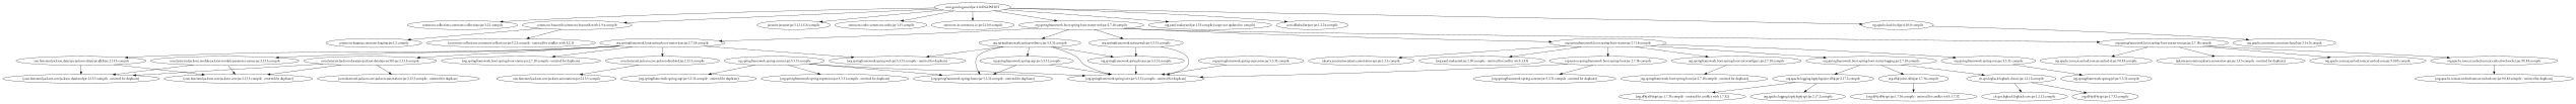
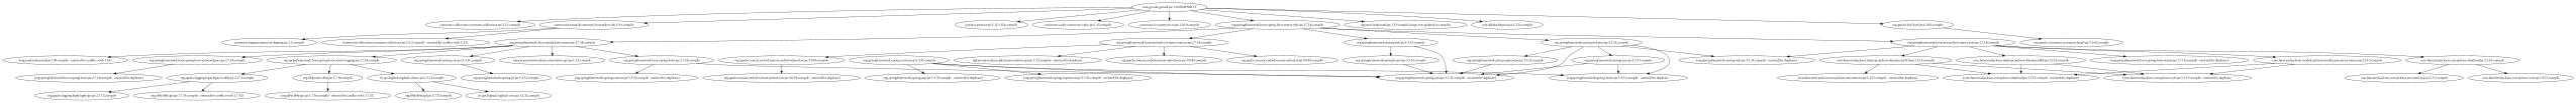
  digraph {
    fontname="EB Garamond"
    node [fontname="EB Garamond"]
    edge [fontname="EB Garamond"]
    "com.govuln:general:jar:1.0-SNAPSHOT"
    "commons-collections:commons-collections:jar:3.2.1:compile"
    n3 [label="commons-beanutils:commons-beanutils:with:1.9.4:compile"]
    "javassist:javassist:jar:3.12.1.GA:compile"
    "commons-codec:commons-codec:jar:1.15:compile"
    "commons-io:commons-io:jar:2.10.0:compile"
    "org.springframework.boot:spring-boot-starter-web:jar:2.7.18:compile"
    "org.yaml:snakeyaml:jar:1.33:compile (scope not updated to compile)"
    "com.alibaba:fastjson:jar:1.2.24:compile"
    "org.apache.bcel:bcel:jar:6.10.0:compile"
    "commons-logging:commons-logging:jar:1.2:compile"
    "(commons-collections:commons-collections:jar:3.2.2:compile - omitted for conflict with 3.2.1)"
    "org.springframework.boot:spring-boot-starter:jar:2.7.18:compile"
    "org.springframework.boot:spring-boot-starter-json:jar:2.7.18:compile"
    "org.springframework.boot:spring-boot-starter-tomcat:jar:2.7.18:compile"
    "org.springframework:spring-web:jar:5.3.31:compile"
    "org.springframework:spring-webmvc:jar:5.3.31:compile"
    "org.apache.commons:commons-lang3:jar:3.14.0:compile"
-   "org.springframework.boot:spring-boot:jar:2.7.18:compile" [label="expression.springframework.boot:spring-boot:jar:2.7.18:compile"]
+   "org.springframework.boot:spring-boot:jar:2.7.18:compile"
    "org.springframework.boot:spring-boot-autoconfigure:jar:2.7.18:compile"
    "org.springframework.boot:spring-boot-starter-logging:jar:2.7.18:compile"
    "jakarta.annotation:jakarta.annotation-api:jar:1.3.5:compile"
    "org.springframework:spring-core:jar:5.3.31:compile"
    "(org.yaml:snakeyaml:jar:1.30:compile - omitted for conflict with 1.33)"
    "(org.springframework.boot:spring-boot-starter:jar:2.7.18:compile - omitted for duplicate)"
    "(org.springframework:spring-web:jar:5.3.31:compile - omitted for duplicate)"
    "com.fasterxml.jackson.core:jackson-databind:jar:2.13.5:compile"
    "com.fasterxml.jackson.datatype:jackson-datatype-jdk8:jar:2.13.5:compile"
    "com.fasterxml.jackson.datatype:jackson-datatype-jsr310:jar:2.13.5:compile"
    "com.fasterxml.jackson.module:jackson-module-parameter-names:jar:2.13.5:compile"
    "(jakarta.annotation:jakarta.annotation-api:jar:1.3.5:compile - omitted for duplicate)"
    "org.apache.tomcat.embed:tomcat-embed-core:jar:9.0.83:compile"
    "org.apache.tomcat.embed:tomcat-embed-el:jar:9.0.83:compile"
    "org.apache.tomcat.embed:tomcat-embed-websocket:jar:9.0.83:compile"
    "(org.springframework:spring-core:jar:5.3.31:compile - omitted for duplicate)"
    "org.springframework:spring-beans:jar:5.3.31:compile"
    "org.springframework:spring-aop:jar:5.3.31:compile"
    "(org.springframework:spring-beans:jar:5.3.31:compile - omitted for duplicate)"
    "org.springframework:spring-expression:jar:5.3.31:compile"
    "(org.springframework:spring-context:jar:5.3.31:compile - omitted for duplicate)"
    "(org.springframework.boot:spring-boot:jar:2.7.18:compile - omitted for duplicate)"
    "ch.qos.logback:logback-classic:jar:1.2.12:compile"
    "org.apache.logging.log4j:log4j-to-slf4j:jar:2.17.2:compile"
    "org.slf4j:jul-to-slf4j:jar:1.7.36:compile"
    "org.springframework:spring-jcl:jar:5.3.31:compile"
    "com.fasterxml.jackson.core:jackson-annotations:jar:2.13.5:compile"
+   "com.fasterxml.jackson.core:jackson-core:jar:2.13.5:compile"
    "(com.fasterxml.jackson.core:jackson-core:jar:2.13.5:compile - omitted for duplicate)"
    "(com.fasterxml.jackson.core:jackson-databind:jar:2.13.5:compile - omitted for duplicate)"
    "(com.fasterxml.jackson.core:jackson-annotations:jar:2.13.5:compile - omitted for duplicate)"
    "(org.apache.tomcat.embed:tomcat-embed-core:jar:9.0.83:compile - omitted for duplicate)"
    "org.springframework:spring-context:jar:5.3.31:compile"
    "(org.springframework:spring-aop:jar:5.3.31:compile - omitted for duplicate)"
    "(org.springframework:spring-expression:jar:5.3.31:compile - omitted for duplicate)"
    "ch.qos.logback:logback-core:jar:1.2.12:compile"
    "org.slf4j:slf4j-api:jar:1.7.32:compile"
    "(org.slf4j:slf4j-api:jar:1.7.35:compile - omitted for conflict with 1.7.32)"
    "org.apache.logging.log4j:log4j-api:jar:2.17.2:compile"
    "(org.slf4j:slf4j-api:jar:1.7.36:compile - omitted for conflict with 1.7.32)"
    "com.govuln:general:jar:1.0-SNAPSHOT" -> "commons-collections:commons-collections:jar:3.2.1:compile"
    "com.govuln:general:jar:1.0-SNAPSHOT" -> n3
    "com.govuln:general:jar:1.0-SNAPSHOT" -> "javassist:javassist:jar:3.12.1.GA:compile"
    "com.govuln:general:jar:1.0-SNAPSHOT" -> "commons-codec:commons-codec:jar:1.15:compile"
    "com.govuln:general:jar:1.0-SNAPSHOT" -> "commons-io:commons-io:jar:2.10.0:compile"
    "com.govuln:general:jar:1.0-SNAPSHOT" -> "org.springframework.boot:spring-boot-starter-web:jar:2.7.18:compile"
    "com.govuln:general:jar:1.0-SNAPSHOT" -> "org.yaml:snakeyaml:jar:1.33:compile (scope not updated to compile)"
    "com.govuln:general:jar:1.0-SNAPSHOT" -> "com.alibaba:fastjson:jar:1.2.24:compile"
    "com.govuln:general:jar:1.0-SNAPSHOT" -> "org.apache.bcel:bcel:jar:6.10.0:compile"
    n3 -> "commons-logging:commons-logging:jar:1.2:compile"
    n3 -> "(commons-collections:commons-collections:jar:3.2.2:compile - omitted for conflict with 3.2.1)"
    "org.springframework.boot:spring-boot-starter-web:jar:2.7.18:compile" -> "org.springframework.boot:spring-boot-starter:jar:2.7.18:compile"
    "org.springframework.boot:spring-boot-starter-web:jar:2.7.18:compile" -> "org.springframework.boot:spring-boot-starter-json:jar:2.7.18:compile"
    "org.springframework.boot:spring-boot-starter-web:jar:2.7.18:compile" -> "org.springframework.boot:spring-boot-starter-tomcat:jar:2.7.18:compile"
    "org.springframework.boot:spring-boot-starter-web:jar:2.7.18:compile" -> "org.springframework:spring-web:jar:5.3.31:compile"
    "org.springframework.boot:spring-boot-starter-web:jar:2.7.18:compile" -> "org.springframework:spring-webmvc:jar:5.3.31:compile"
    "org.apache.bcel:bcel:jar:6.10.0:compile" -> "org.apache.commons:commons-lang3:jar:3.14.0:compile"
    "org.springframework.boot:spring-boot-starter:jar:2.7.18:compile" -> "org.springframework.boot:spring-boot:jar:2.7.18:compile"
    "org.springframework.boot:spring-boot-starter:jar:2.7.18:compile" -> "org.springframework.boot:spring-boot-autoconfigure:jar:2.7.18:compile"
    "org.springframework.boot:spring-boot-starter:jar:2.7.18:compile" -> "org.springframework.boot:spring-boot-starter-logging:jar:2.7.18:compile"
    "org.springframework.boot:spring-boot-starter:jar:2.7.18:compile" -> "jakarta.annotation:jakarta.annotation-api:jar:1.3.5:compile"
    "org.springframework.boot:spring-boot-starter:jar:2.7.18:compile" -> "org.springframework:spring-core:jar:5.3.31:compile"
    "org.springframework.boot:spring-boot-starter:jar:2.7.18:compile" -> "(org.yaml:snakeyaml:jar:1.30:compile - omitted for conflict with 1.33)"
    "org.springframework.boot:spring-boot-starter-json:jar:2.7.18:compile" -> "(org.springframework.boot:spring-boot-starter:jar:2.7.18:compile - omitted for duplicate)"
    "org.springframework.boot:spring-boot-starter-json:jar:2.7.18:compile" -> "(org.springframework:spring-web:jar:5.3.31:compile - omitted for duplicate)"
    "org.springframework.boot:spring-boot-starter-json:jar:2.7.18:compile" -> "com.fasterxml.jackson.core:jackson-databind:jar:2.13.5:compile"
    "org.springframework.boot:spring-boot-starter-json:jar:2.7.18:compile" -> "com.fasterxml.jackson.datatype:jackson-datatype-jdk8:jar:2.13.5:compile"
    "org.springframework.boot:spring-boot-starter-json:jar:2.7.18:compile" -> "com.fasterxml.jackson.datatype:jackson-datatype-jsr310:jar:2.13.5:compile"
    "org.springframework.boot:spring-boot-starter-json:jar:2.7.18:compile" -> "com.fasterxml.jackson.module:jackson-module-parameter-names:jar:2.13.5:compile"
    "org.springframework.boot:spring-boot-starter-tomcat:jar:2.7.18:compile" -> "(jakarta.annotation:jakarta.annotation-api:jar:1.3.5:compile - omitted for duplicate)"
    "org.springframework.boot:spring-boot-starter-tomcat:jar:2.7.18:compile" -> "org.apache.tomcat.embed:tomcat-embed-core:jar:9.0.83:compile"
    "org.springframework.boot:spring-boot-starter-tomcat:jar:2.7.18:compile" -> "org.apache.tomcat.embed:tomcat-embed-el:jar:9.0.83:compile"
    "org.springframework.boot:spring-boot-starter-tomcat:jar:2.7.18:compile" -> "org.apache.tomcat.embed:tomcat-embed-websocket:jar:9.0.83:compile"
    "org.springframework:spring-web:jar:5.3.31:compile" -> "(org.springframework:spring-core:jar:5.3.31:compile - omitted for duplicate)"
    "org.springframework:spring-web:jar:5.3.31:compile" -> "org.springframework:spring-beans:jar:5.3.31:compile"
    "org.springframework:spring-webmvc:jar:5.3.31:compile" -> "(org.springframework:spring-web:jar:5.3.31:compile - omitted for duplicate)"
    "org.springframework:spring-webmvc:jar:5.3.31:compile" -> "(org.springframework:spring-core:jar:5.3.31:compile - omitted for duplicate)"
    "org.springframework:spring-webmvc:jar:5.3.31:compile" -> "org.springframework:spring-aop:jar:5.3.31:compile"
    "org.springframework:spring-webmvc:jar:5.3.31:compile" -> "(org.springframework:spring-beans:jar:5.3.31:compile - omitted for duplicate)"
-   "org.springframework:spring-webmvc:jar:5.3.31:compile" -> "org.springframework:spring-beans:jar:5.3.31:compile"
+   "org.springframework:spring-webmvc:jar:5.3.31:compile" -> "org.springframework:spring-expression:jar:5.3.31:compile"
    "org.springframework.boot:spring-boot:jar:2.7.18:compile" -> "(org.springframework:spring-core:jar:5.3.31:compile - omitted for duplicate)"
    "org.springframework.boot:spring-boot:jar:2.7.18:compile" -> "(org.springframework:spring-context:jar:5.3.31:compile - omitted for duplicate)"
    "org.springframework.boot:spring-boot-autoconfigure:jar:2.7.18:compile" -> "(org.springframework.boot:spring-boot:jar:2.7.18:compile - omitted for duplicate)"
    "org.springframework.boot:spring-boot-starter-logging:jar:2.7.18:compile" -> "ch.qos.logback:logback-classic:jar:1.2.12:compile"
    "org.springframework.boot:spring-boot-starter-logging:jar:2.7.18:compile" -> "org.apache.logging.log4j:log4j-to-slf4j:jar:2.17.2:compile"
    "org.springframework.boot:spring-boot-starter-logging:jar:2.7.18:compile" -> "org.slf4j:jul-to-slf4j:jar:1.7.36:compile"
    "org.springframework:spring-core:jar:5.3.31:compile" -> "org.springframework:spring-jcl:jar:5.3.31:compile"
    "com.fasterxml.jackson.core:jackson-databind:jar:2.13.5:compile" -> "com.fasterxml.jackson.core:jackson-annotations:jar:2.13.5:compile"
+   "com.fasterxml.jackson.core:jackson-databind:jar:2.13.5:compile" -> "com.fasterxml.jackson.core:jackson-core:jar:2.13.5:compile"
    "com.fasterxml.jackson.datatype:jackson-datatype-jdk8:jar:2.13.5:compile" -> "(com.fasterxml.jackson.core:jackson-core:jar:2.13.5:compile - omitted for duplicate)"
    "com.fasterxml.jackson.datatype:jackson-datatype-jdk8:jar:2.13.5:compile" -> "(com.fasterxml.jackson.core:jackson-databind:jar:2.13.5:compile - omitted for duplicate)"
    "com.fasterxml.jackson.datatype:jackson-datatype-jsr310:jar:2.13.5:compile" -> "(com.fasterxml.jackson.core:jackson-core:jar:2.13.5:compile - omitted for duplicate)"
    "com.fasterxml.jackson.datatype:jackson-datatype-jsr310:jar:2.13.5:compile" -> "(com.fasterxml.jackson.core:jackson-databind:jar:2.13.5:compile - omitted for duplicate)"
    "com.fasterxml.jackson.datatype:jackson-datatype-jsr310:jar:2.13.5:compile" -> "(com.fasterxml.jackson.core:jackson-annotations:jar:2.13.5:compile - omitted for duplicate)"
    "com.fasterxml.jackson.module:jackson-module-parameter-names:jar:2.13.5:compile" -> "(com.fasterxml.jackson.core:jackson-core:jar:2.13.5:compile - omitted for duplicate)"
    "com.fasterxml.jackson.module:jackson-module-parameter-names:jar:2.13.5:compile" -> "(com.fasterxml.jackson.core:jackson-databind:jar:2.13.5:compile - omitted for duplicate)"
    "org.apache.tomcat.embed:tomcat-embed-websocket:jar:9.0.83:compile" -> "(org.apache.tomcat.embed:tomcat-embed-core:jar:9.0.83:compile - omitted for duplicate)"
    "org.springframework:spring-beans:jar:5.3.31:compile" -> "(org.springframework:spring-core:jar:5.3.31:compile - omitted for duplicate)"
    "org.springframework:spring-aop:jar:5.3.31:compile" -> "(org.springframework:spring-core:jar:5.3.31:compile - omitted for duplicate)"
    "org.springframework:spring-aop:jar:5.3.31:compile" -> "(org.springframework:spring-beans:jar:5.3.31:compile - omitted for duplicate)"
    "org.springframework:spring-expression:jar:5.3.31:compile" -> "(org.springframework:spring-core:jar:5.3.31:compile - omitted for duplicate)"
    "ch.qos.logback:logback-classic:jar:1.2.12:compile" -> "ch.qos.logback:logback-core:jar:1.2.12:compile"
    "ch.qos.logback:logback-classic:jar:1.2.12:compile" -> "org.slf4j:slf4j-api:jar:1.7.32:compile"
    "org.apache.logging.log4j:log4j-to-slf4j:jar:2.17.2:compile" -> "(org.slf4j:slf4j-api:jar:1.7.35:compile - omitted for conflict with 1.7.32)"
    "org.apache.logging.log4j:log4j-to-slf4j:jar:2.17.2:compile" -> "org.apache.logging.log4j:log4j-api:jar:2.17.2:compile"
    "org.slf4j:jul-to-slf4j:jar:1.7.36:compile" -> "(org.slf4j:slf4j-api:jar:1.7.36:compile - omitted for conflict with 1.7.32)"
    "org.springframework:spring-context:jar:5.3.31:compile" -> "(org.springframework:spring-core:jar:5.3.31:compile - omitted for duplicate)"
    "org.springframework:spring-context:jar:5.3.31:compile" -> "(org.springframework:spring-beans:jar:5.3.31:compile - omitted for duplicate)"
    "org.springframework:spring-context:jar:5.3.31:compile" -> "(org.springframework:spring-aop:jar:5.3.31:compile - omitted for duplicate)"
    "org.springframework:spring-context:jar:5.3.31:compile" -> "(org.springframework:spring-expression:jar:5.3.31:compile - omitted for duplicate)"
  }
